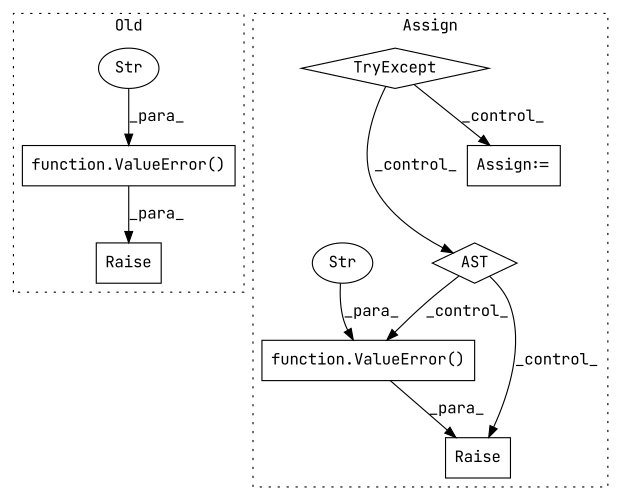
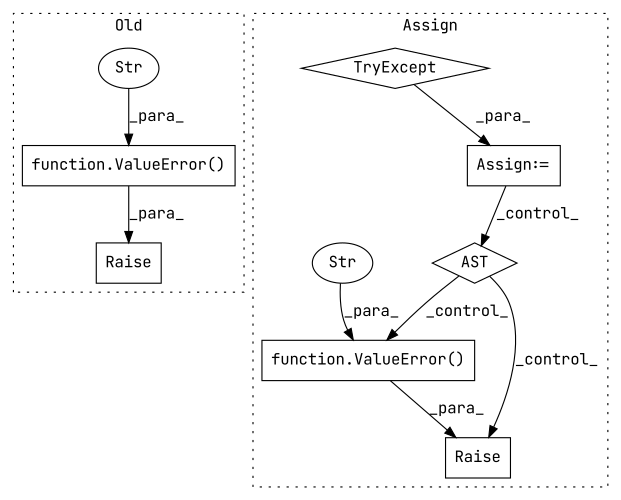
  digraph {
    fontname="JetBrains Mono"
    node [a=75 fontname="JetBrains Mono" l=6 shape=box]
    edge [fontname="JetBrains Mono"]
    n1 [l="32,18" label="function.ValueError()" s="5780,6014"]
    n2 [a=66 l=202 label=Str s=5812 shape=ellipse]
    n3 [a=91 label=Raise s=5774]
    n4 [a=71 l=25 label=TryExcept s=6540 shape=diamond]
    n5 [a=2 l="7,0" label=AST s="6870,0" shape=diamond]
    n6 [a=91 label=Raise s=6922]
    n7 [l="36,22" label="function.ValueError()" s="6928,7219"]
    n8 [a=66 l=255 label=Str s=6964 shape=ellipse]
    n9 [a=68 l=3 label="Assign:=" s=6622]
    subgraph cluster_1 {
      label=Old
      style=dotted
      n1
      n2
      n3
    }
    subgraph cluster_2 {
      label=Assign
      style=dotted
      n4
      n5
      n6
      n7
      n8
      n9
    }
    n1 -> n3 [label=_para_]
    n2 -> n1 [label=_para_]
-   n4 -> n5 [label=_control_]
-   n4 -> n9 [label=_control_]
+   n9 -> n5 [label=_control_]
+   n4 -> n9 [label=_para_]
    n5 -> n6 [label=_control_]
    n5 -> n7 [label=_control_]
    n7 -> n6 [label=_para_]
    n8 -> n7 [label=_para_]
  }
